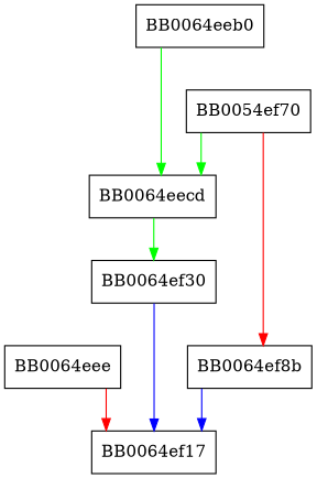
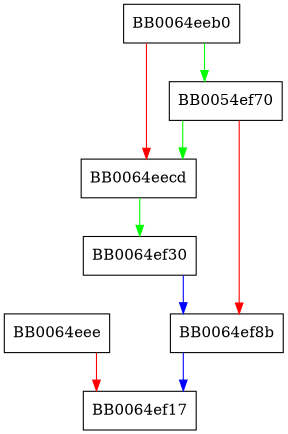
  digraph {
    splines=ortho
    node [shape=box]
    edge [color=green]
    n1 [label=BB0054ef70]
    BB0064eeb0
    BB0064eecd
    BB0064ef8b
    BB0064ef30
    BB0064ef17
    n7 [label=BB0064eee]
    n1 -> BB0064eecd
    n1 -> BB0064ef8b [color=red]
-   BB0064eeb0 -> BB0064eecd
+   BB0064eeb0 -> n1
+   BB0064eeb0 -> BB0064eecd [color=red]
    BB0064eecd -> BB0064ef30
    BB0064ef8b -> BB0064ef17 [color=blue]
-   BB0064ef30 -> BB0064ef17 [color=blue]
+   BB0064ef30 -> BB0064ef8b [color=blue]
    n7 -> BB0064ef17 [color=red]
  }
